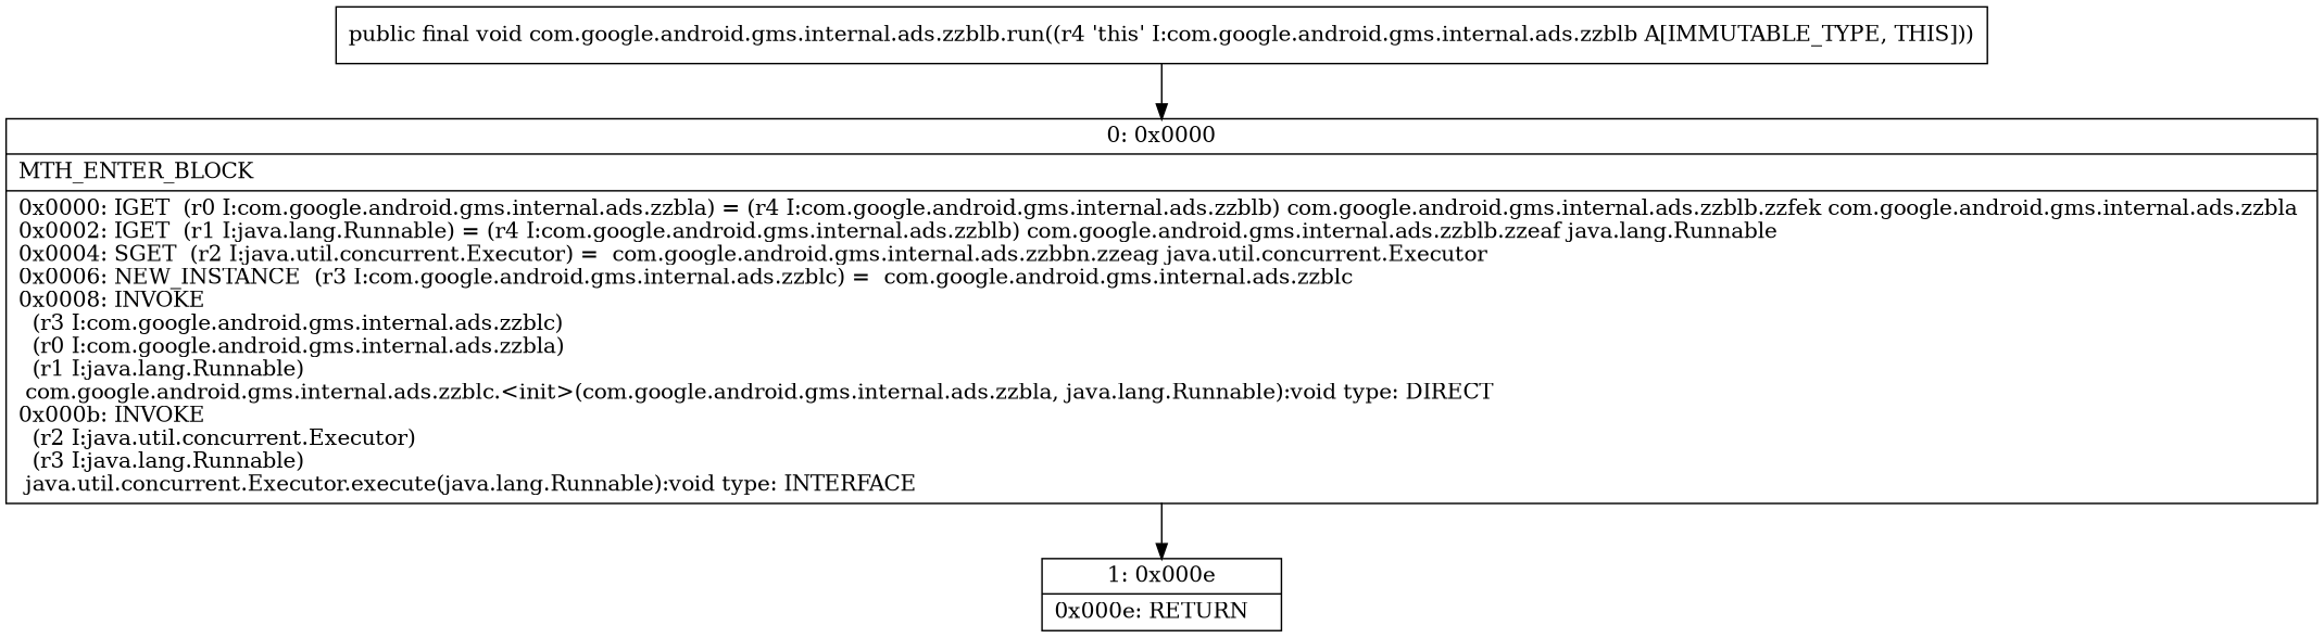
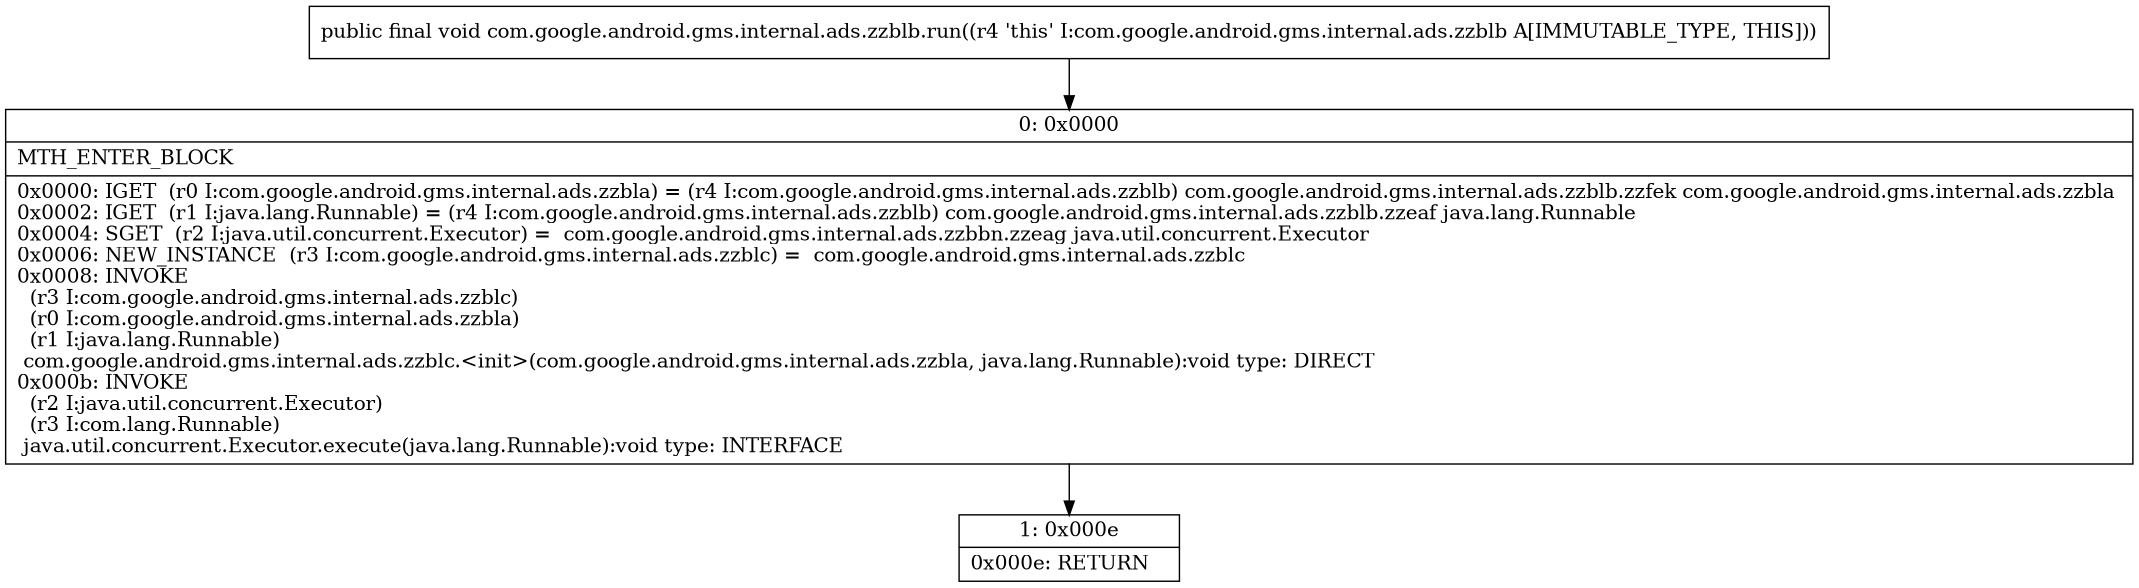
  digraph {
    node [shape=record]
-   n1 [label="{0\:\ 0x0000|MTH_ENTER_BLOCK\l|0x0000: IGET  (r0 I:com.google.android.gms.internal.ads.zzbla) = (r4 I:com.google.android.gms.internal.ads.zzblb) com.google.android.gms.internal.ads.zzblb.zzfek com.google.android.gms.internal.ads.zzbla \l0x0002: IGET  (r1 I:java.lang.Runnable) = (r4 I:com.google.android.gms.internal.ads.zzblb) com.google.android.gms.internal.ads.zzblb.zzeaf java.lang.Runnable \l0x0004: SGET  (r2 I:java.util.concurrent.Executor) =  com.google.android.gms.internal.ads.zzbbn.zzeag java.util.concurrent.Executor \l0x0006: NEW_INSTANCE  (r3 I:com.google.android.gms.internal.ads.zzblc) =  com.google.android.gms.internal.ads.zzblc \l0x0008: INVOKE  \l  (r3 I:com.google.android.gms.internal.ads.zzblc)\l  (r0 I:com.google.android.gms.internal.ads.zzbla)\l  (r1 I:java.lang.Runnable)\l com.google.android.gms.internal.ads.zzblc.\<init\>(com.google.android.gms.internal.ads.zzbla, java.lang.Runnable):void type: DIRECT \l0x000b: INVOKE  \l  (r2 I:java.util.concurrent.Executor)\l  (r3 I:java.lang.Runnable)\l java.util.concurrent.Executor.execute(java.lang.Runnable):void type: INTERFACE \l}"]
+   n1 [label="{0\:\ 0x0000|MTH_ENTER_BLOCK\l|0x0000: IGET  (r0 I:com.google.android.gms.internal.ads.zzbla) = (r4 I:com.google.android.gms.internal.ads.zzblb) com.google.android.gms.internal.ads.zzblb.zzfek com.google.android.gms.internal.ads.zzbla \l0x0002: IGET  (r1 I:java.lang.Runnable) = (r4 I:com.google.android.gms.internal.ads.zzblb) com.google.android.gms.internal.ads.zzblb.zzeaf java.lang.Runnable \l0x0004: SGET  (r2 I:java.util.concurrent.Executor) =  com.google.android.gms.internal.ads.zzbbn.zzeag java.util.concurrent.Executor \l0x0006: NEW_INSTANCE  (r3 I:com.google.android.gms.internal.ads.zzblc) =  com.google.android.gms.internal.ads.zzblc \l0x0008: INVOKE  \l  (r3 I:com.google.android.gms.internal.ads.zzblc)\l  (r0 I:com.google.android.gms.internal.ads.zzbla)\l  (r1 I:java.lang.Runnable)\l com.google.android.gms.internal.ads.zzblc.\<init\>(com.google.android.gms.internal.ads.zzbla, java.lang.Runnable):void type: DIRECT \l0x000b: INVOKE  \l  (r2 I:java.util.concurrent.Executor)\l  (r3 I:com.lang.Runnable)\l java.util.concurrent.Executor.execute(java.lang.Runnable):void type: INTERFACE \l}"]
    n2 [label="{1\:\ 0x000e|0x000e: RETURN   \l}"]
    n3 [label="{public final void com.google.android.gms.internal.ads.zzblb.run((r4 'this' I:com.google.android.gms.internal.ads.zzblb A[IMMUTABLE_TYPE, THIS])) }"]
    n1 -> n2
    n3 -> n1
  }
